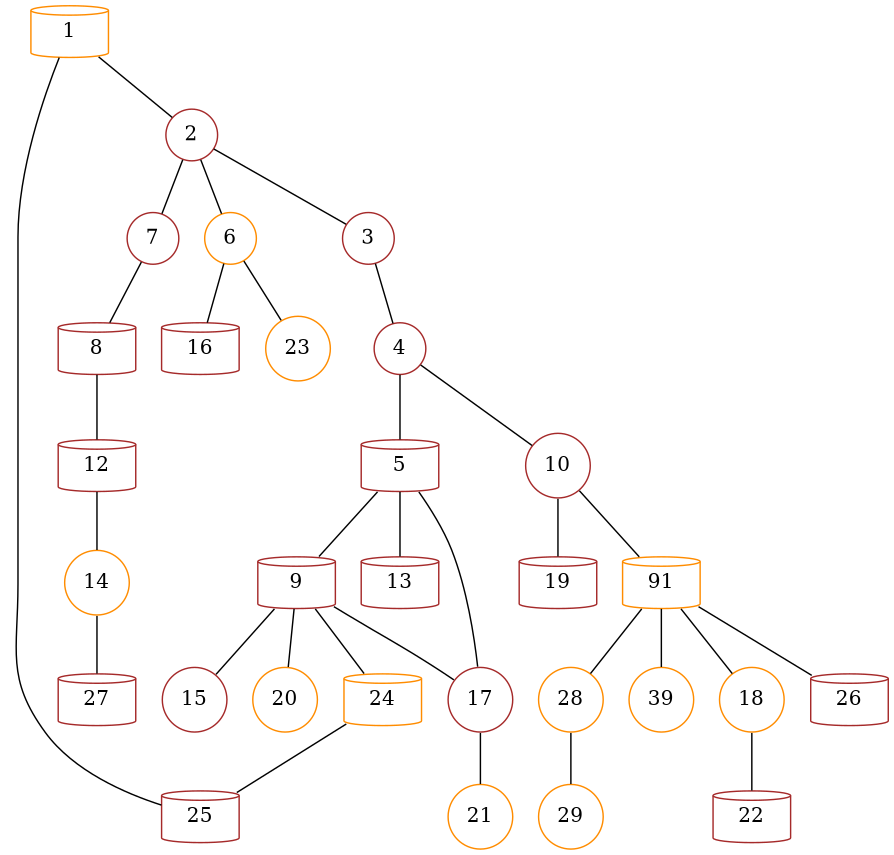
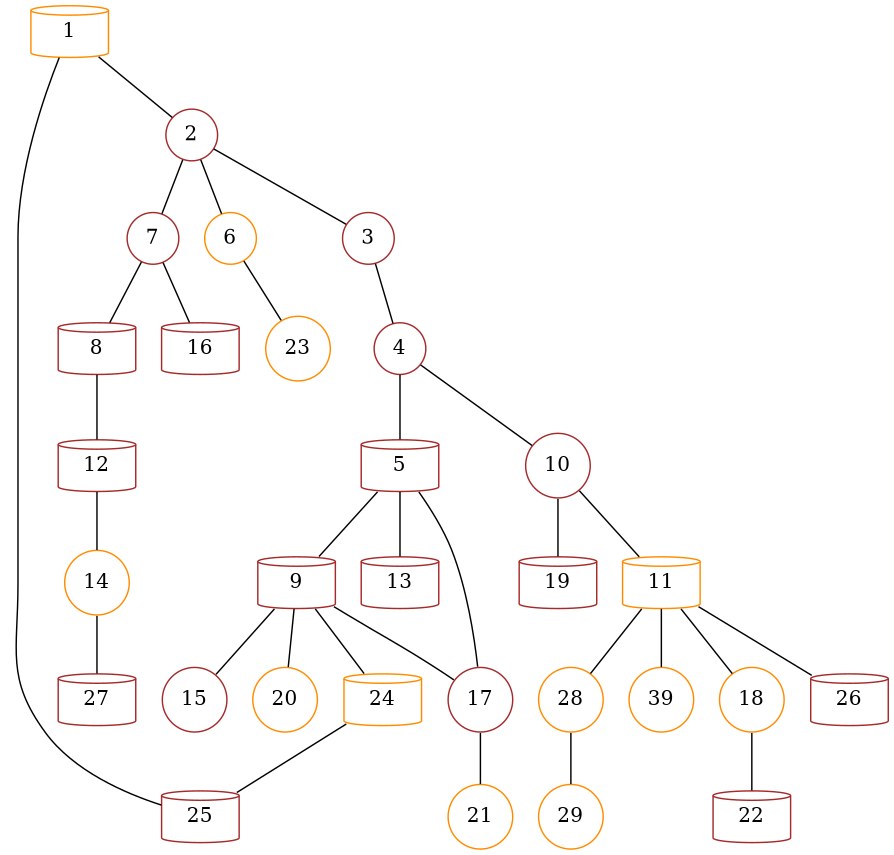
  graph {
    node [color=brown shape=circle]
    1 [color=darkorange shape=cylinder]
    2
    25 [shape=cylinder]
    3
    6 [color=darkorange]
    7
    4
    16 [shape=cylinder]
    23 [color=darkorange]
    8 [shape=cylinder]
    5 [shape=cylinder]
    10
    12 [shape=cylinder]
    9 [shape=cylinder]
    13 [shape=cylinder]
    17
-   11 [color=darkorange shape=cylinder label=91]
+   11 [color=darkorange shape=cylinder]
    19 [shape=cylinder]
    15
    20 [color=darkorange]
    24 [color=darkorange shape=cylinder]
    21 [color=darkorange]
    18 [color=darkorange]
    26 [shape=cylinder]
    28 [color=darkorange]
    n26 [color=darkorange label=39]
    14 [color=darkorange]
    27 [shape=cylinder]
    22 [shape=cylinder]
    29 [color=darkorange]
    1 -- 2
    1 -- 25
    2 -- 3
    2 -- 6
    2 -- 7
    3 -- 4
-   6 -- 16
+   7 -- 16
    6 -- 23
    7 -- 8
    4 -- 5
    4 -- 10
    8 -- 12
    5 -- 9
    5 -- 13
    5 -- 17
    10 -- 11
    10 -- 19
    12 -- 14
    9 -- 17
    9 -- 15
    9 -- 20
    9 -- 24
    17 -- 21
    11 -- 18
    11 -- 26
    11 -- 28
    11 -- n26
    24 -- 25
    18 -- 22
    28 -- 29
    14 -- 27
  }
